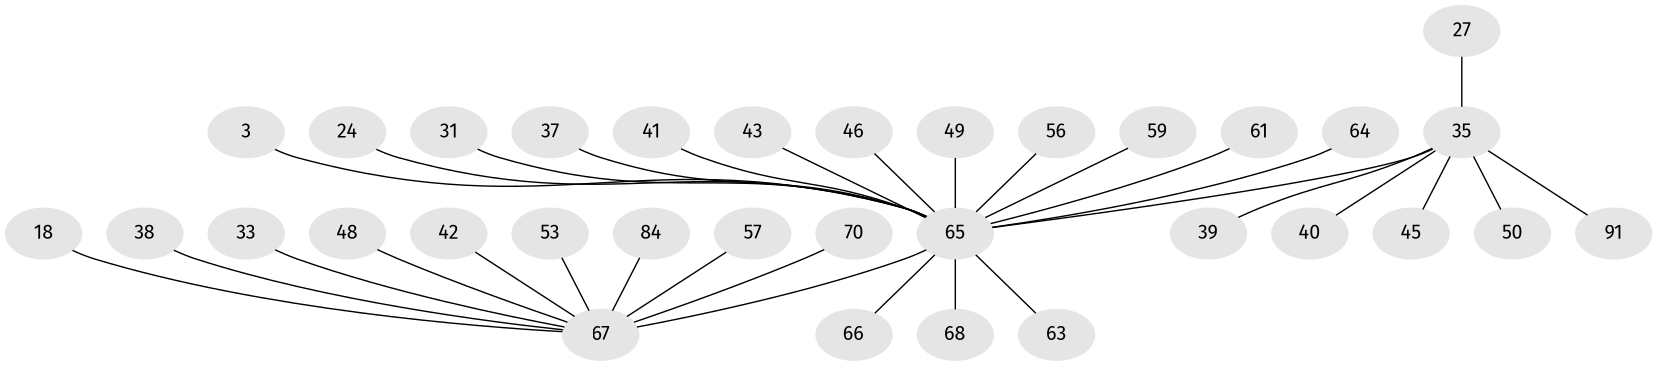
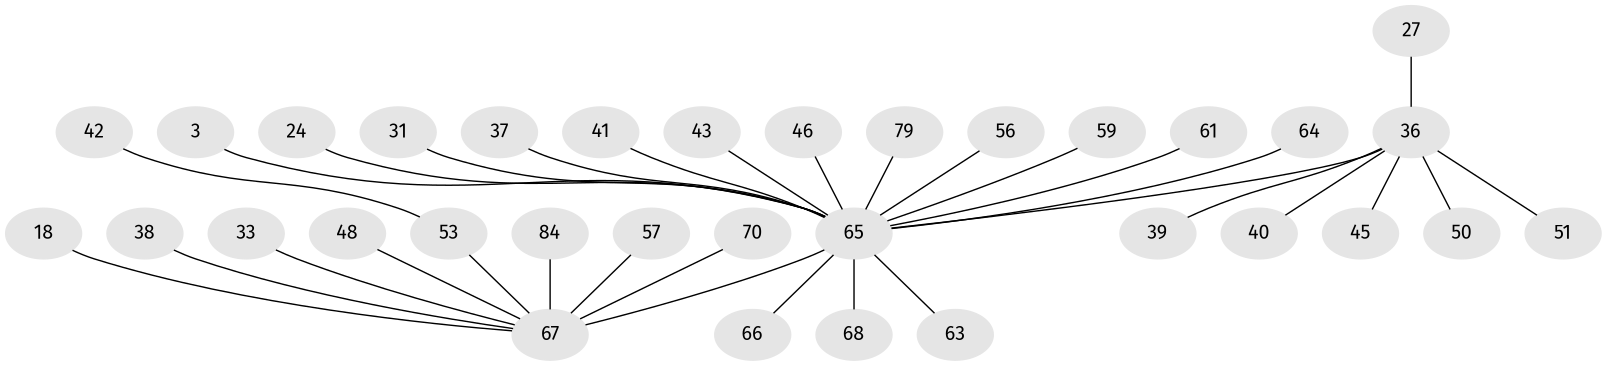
  graph {
    fontname="Fira Sans"
    node [color=gray90 fontname="Fira Sans" style=filled]
    edge [fontname="Fira Sans"]
    65 [super="+20+22+34+2"]
    67 [super="+1+9+55"]
    66
    68
    n5 [label=63 super="+44+47"]
    n6 [label=3]
    n7 [label=18]
    24
-   36 [super="+18" label=35]
+   36 [super="+18"]
    39
    40
    45
    50 [super="+32"]
-   51 [label=91]
+   51
    27
    n16 [label=38 super="+16"]
    31
    33
    37
    41 [super="+14+35"]
    43 [super="+42"]
    46
    48
-   49
+   49 [label=79]
    n25 [label=42]
    53
    n27 [label=84 super="+23"]
    56
    57
    59
    n31 [label=70]
    61
    64 [super="+63"]
    65 -- 67 [weight=3]
    65 -- 66
    65 -- 68
    65 -- n5
    n6 -- 65
    n7 -- 67
    24 -- 65
    36 -- 65 [weight=3]
    36 -- 39
    36 -- 40
    36 -- 45
    36 -- 50 [weight=2]
    36 -- 51
    27 -- 36
    n16 -- 67
    31 -- 65
    33 -- 67
    37 -- 65
    41 -- 65
    43 -- 65
    46 -- 65
    48 -- 67
    49 -- 65
-   n25 -- 67
+   n25 -- 53
    53 -- 67
    n27 -- 67
    56 -- 65
    57 -- 67
    59 -- 65
    n31 -- 67
    61 -- 65
    64 -- 65
  }
